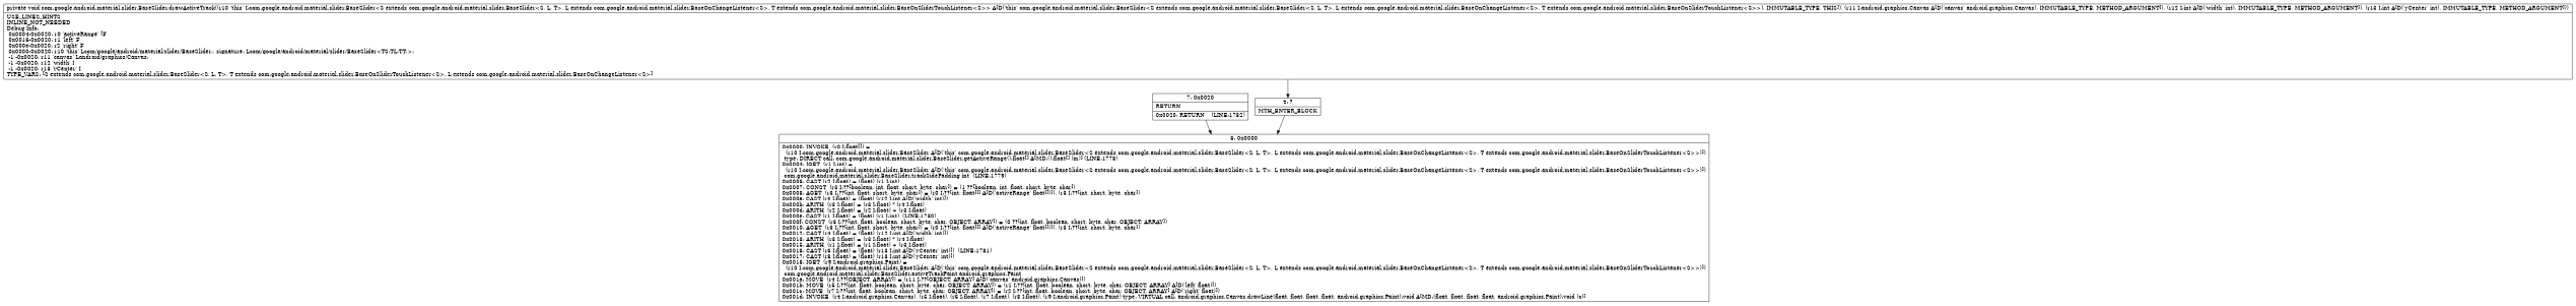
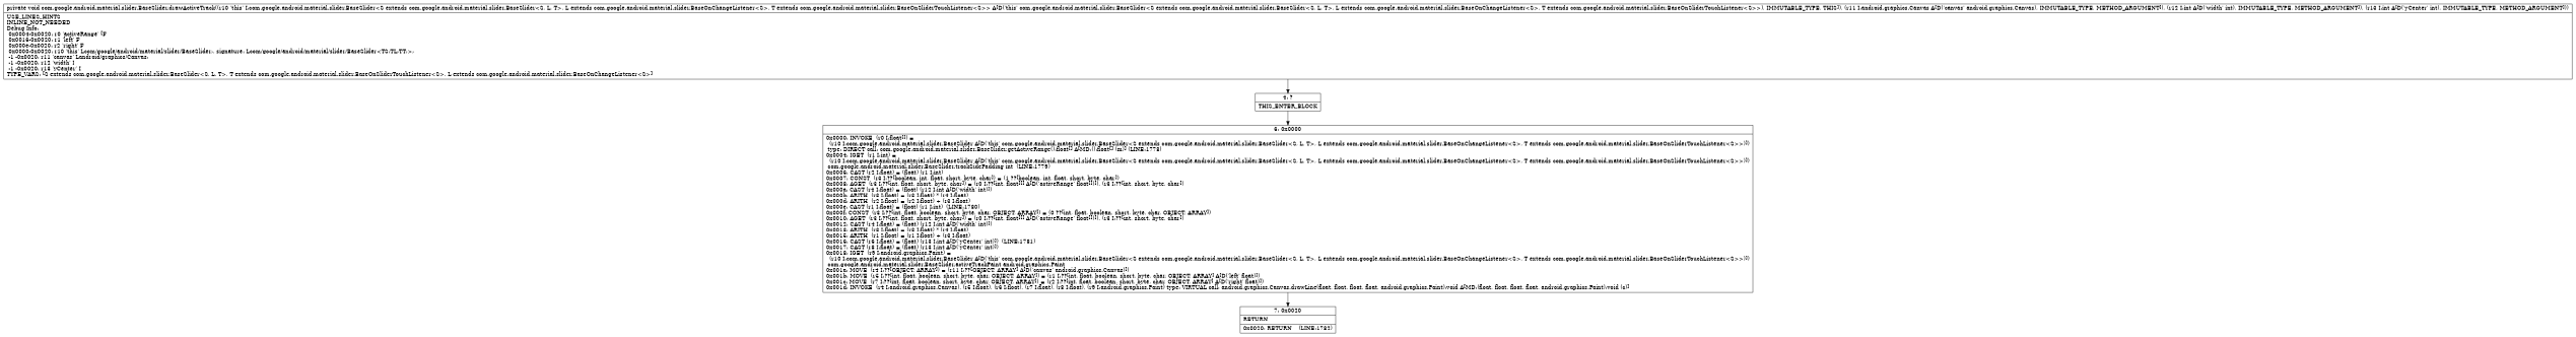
  digraph {
    node [shape=record]
-   n1 [label="{4\:\ ?|MTH_ENTER_BLOCK\l}"]
+   n1 [label="{4\:\ ?|THIS_ENTER_BLOCK\l}"]
    n2 [label="{6\:\ 0x0000|0x0000: INVOKE  (r0 I:float[]) = \l  (r10 I:com.google.android.material.slider.BaseSlider A[D('this' com.google.android.material.slider.BaseSlider\<S extends com.google.android.material.slider.BaseSlider\<S, L, T\>, L extends com.google.android.material.slider.BaseOnChangeListener\<S\>, T extends com.google.android.material.slider.BaseOnSliderTouchListener\<S\>\>)])\l type: DIRECT call: com.google.android.material.slider.BaseSlider.getActiveRange():float[] A[MD:():float[] (m)] (LINE:1778)\l0x0004: IGET  (r1 I:int) = \l  (r10 I:com.google.android.material.slider.BaseSlider A[D('this' com.google.android.material.slider.BaseSlider\<S extends com.google.android.material.slider.BaseSlider\<S, L, T\>, L extends com.google.android.material.slider.BaseOnChangeListener\<S\>, T extends com.google.android.material.slider.BaseOnSliderTouchListener\<S\>\>)])\l com.google.android.material.slider.BaseSlider.trackSidePadding int  (LINE:1779)\l0x0006: CAST (r2 I:float) = (float) (r1 I:int) \l0x0007: CONST  (r3 I:??[boolean, int, float, short, byte, char]) = (1 ??[boolean, int, float, short, byte, char]) \l0x0008: AGET  (r3 I:??[int, float, short, byte, char]) = (r0 I:??[int, float][] A[D('activeRange' float[])]), (r3 I:??[int, short, byte, char]) \l0x000a: CAST (r4 I:float) = (float) (r12 I:int A[D('width' int)]) \l0x000b: ARITH  (r3 I:float) = (r3 I:float) * (r4 I:float) \l0x000d: ARITH  (r2 I:float) = (r2 I:float) + (r3 I:float) \l0x000e: CAST (r1 I:float) = (float) (r1 I:int)  (LINE:1780)\l0x000f: CONST  (r3 I:??[int, float, boolean, short, byte, char, OBJECT, ARRAY]) = (0 ??[int, float, boolean, short, byte, char, OBJECT, ARRAY]) \l0x0010: AGET  (r3 I:??[int, float, short, byte, char]) = (r0 I:??[int, float][] A[D('activeRange' float[])]), (r3 I:??[int, short, byte, char]) \l0x0012: CAST (r4 I:float) = (float) (r12 I:int A[D('width' int)]) \l0x0013: ARITH  (r3 I:float) = (r3 I:float) * (r4 I:float) \l0x0015: ARITH  (r1 I:float) = (r1 I:float) + (r3 I:float) \l0x0016: CAST (r6 I:float) = (float) (r13 I:int A[D('yCenter' int)])  (LINE:1781)\l0x0017: CAST (r8 I:float) = (float) (r13 I:int A[D('yCenter' int)]) \l0x0018: IGET  (r9 I:android.graphics.Paint) = \l  (r10 I:com.google.android.material.slider.BaseSlider A[D('this' com.google.android.material.slider.BaseSlider\<S extends com.google.android.material.slider.BaseSlider\<S, L, T\>, L extends com.google.android.material.slider.BaseOnChangeListener\<S\>, T extends com.google.android.material.slider.BaseOnSliderTouchListener\<S\>\>)])\l com.google.android.material.slider.BaseSlider.activeTrackPaint android.graphics.Paint \l0x001a: MOVE  (r4 I:??[OBJECT, ARRAY]) = (r11 I:??[OBJECT, ARRAY] A[D('canvas' android.graphics.Canvas)]) \l0x001b: MOVE  (r5 I:??[int, float, boolean, short, byte, char, OBJECT, ARRAY]) = (r1 I:??[int, float, boolean, short, byte, char, OBJECT, ARRAY] A[D('left' float)]) \l0x001c: MOVE  (r7 I:??[int, float, boolean, short, byte, char, OBJECT, ARRAY]) = (r2 I:??[int, float, boolean, short, byte, char, OBJECT, ARRAY] A[D('right' float)]) \l0x001d: INVOKE  (r4 I:android.graphics.Canvas), (r5 I:float), (r6 I:float), (r7 I:float), (r8 I:float), (r9 I:android.graphics.Paint) type: VIRTUAL call: android.graphics.Canvas.drawLine(float, float, float, float, android.graphics.Paint):void A[MD:(float, float, float, float, android.graphics.Paint):void (c)]\l}"]
    n3 [label="{7\:\ 0x0020|RETURN\l|0x0020: RETURN    (LINE:1782)\l}"]
    n4 [label="{private void com.google.android.material.slider.BaseSlider.drawActiveTrack((r10 'this' I:com.google.android.material.slider.BaseSlider\<S extends com.google.android.material.slider.BaseSlider\<S, L, T\>, L extends com.google.android.material.slider.BaseOnChangeListener\<S\>, T extends com.google.android.material.slider.BaseOnSliderTouchListener\<S\>\> A[D('this' com.google.android.material.slider.BaseSlider\<S extends com.google.android.material.slider.BaseSlider\<S, L, T\>, L extends com.google.android.material.slider.BaseOnChangeListener\<S\>, T extends com.google.android.material.slider.BaseOnSliderTouchListener\<S\>\>), IMMUTABLE_TYPE, THIS]), (r11 I:android.graphics.Canvas A[D('canvas' android.graphics.Canvas), IMMUTABLE_TYPE, METHOD_ARGUMENT]), (r12 I:int A[D('width' int), IMMUTABLE_TYPE, METHOD_ARGUMENT]), (r13 I:int A[D('yCenter' int), IMMUTABLE_TYPE, METHOD_ARGUMENT]))  | USE_LINES_HINTS\lINLINE_NOT_NEEDED\lDebug Info:\l  0x0004\-0x0020: r0 'activeRange' [F\l  0x0016\-0x0020: r1 'left' F\l  0x000e\-0x0020: r2 'right' F\l  0x0000\-0x0020: r10 'this' Lcom\/google\/android\/material\/slider\/BaseSlider;, signature: Lcom\/google\/android\/material\/slider\/BaseSlider\<TS;TL;TT;\>;\l  \-1 \-0x0020: r11 'canvas' Landroid\/graphics\/Canvas;\l  \-1 \-0x0020: r12 'width' I\l  \-1 \-0x0020: r13 'yCenter' I\lTYPE_VARS: [S extends com.google.android.material.slider.BaseSlider\<S, L, T\>, T extends com.google.android.material.slider.BaseOnSliderTouchListener\<S\>, L extends com.google.android.material.slider.BaseOnChangeListener\<S\>]\l}"]
    n1 -> n2
-   n3 -> n2
+   n2 -> n3
    n4 -> n1
  }
